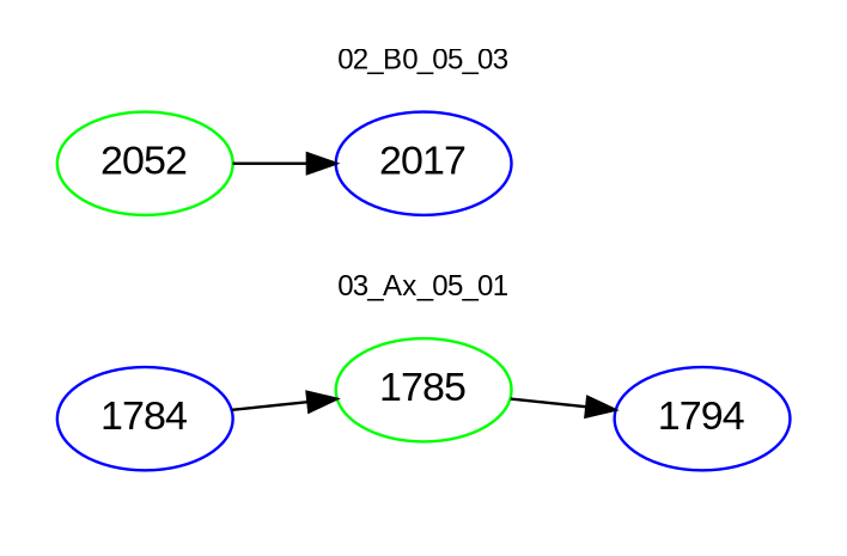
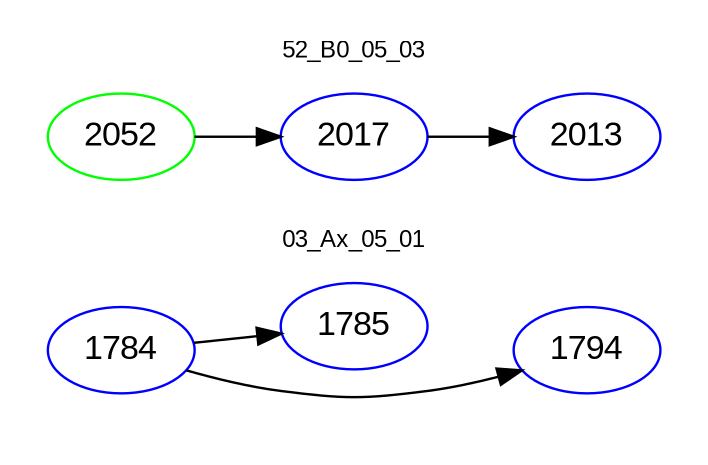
  digraph {
    fontname="Liberation Sans"
    rankdir=LR
    node [color=blue fontname="Liberation Sans"]
    edge [color=black fontname="Liberation Sans"]
    n1 [label=1784]
    n2 [label=1794]
-   n3 [color=green label=1785]
+   n3 [label=1785]
    n4 [label=2017]
+   n5 [label=2013]
    n6 [color=green label=2052]
    subgraph cluster_1 {
      color=white
      fontsize=10
      label="03_Ax_05_01"
      n1
      n2
      n3
    }
    subgraph cluster_2 {
      color=white
      fontsize=10
-     label="02_B0_05_03"
+     label="52_B0_05_03"
      n4
+     n5
      n6
    }
-   n3 -> n2
+   n1 -> n2
    n1 -> n3
+   n4 -> n5
    n6 -> n4
  }
